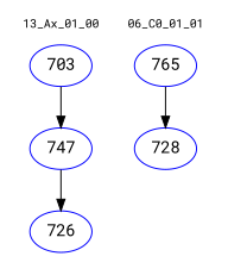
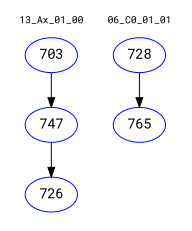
  digraph {
    fontname="Roboto Mono"
    node [color=blue fontname="Roboto Mono"]
    edge [color=black fontname="Roboto Mono"]
    n1 [label=703]
    n2 [label=747]
    n3 [label=726]
    n4 [label=765]
    n5 [label=728]
    subgraph cluster_1 {
      color=white
      fontsize=10
      label="13_Ax_01_00"
      n1
      n2
      n3
    }
    subgraph cluster_2 {
      color=white
      fontsize=10
      label="06_C0_01_01"
      n4
      n5
    }
    n1 -> n2
    n2 -> n3
-   n4 -> n5
+   n5 -> n4
  }
